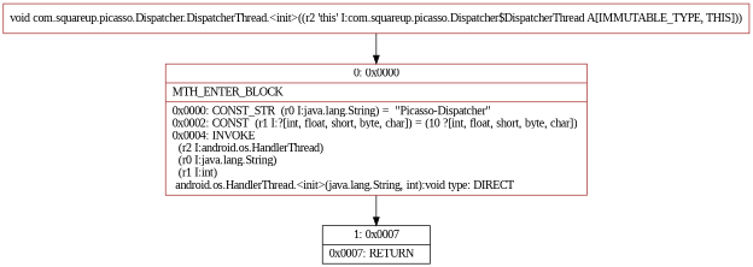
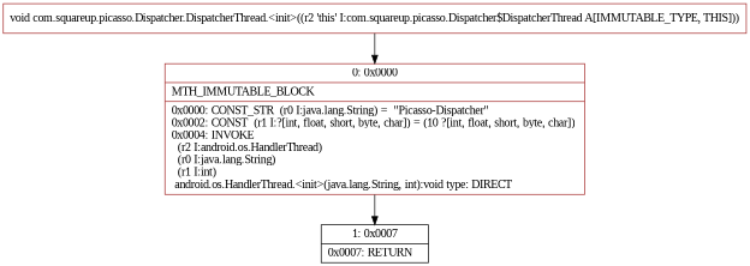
  digraph {
    fontname="Liberation Serif"
    node [shape=record color=brown fontname="Liberation Serif"]
    edge [fontname="Liberation Serif"]
-   n1 [label="{0\:\ 0x0000|MTH_ENTER_BLOCK\l|0x0000: CONST_STR  (r0 I:java.lang.String) =  \"Picasso\-Dispatcher\" \l0x0002: CONST  (r1 I:?[int, float, short, byte, char]) = (10 ?[int, float, short, byte, char]) \l0x0004: INVOKE  \l  (r2 I:android.os.HandlerThread)\l  (r0 I:java.lang.String)\l  (r1 I:int)\l android.os.HandlerThread.\<init\>(java.lang.String, int):void type: DIRECT \l}"]
+   n1 [label="{0\:\ 0x0000|MTH_IMMUTABLE_BLOCK\l|0x0000: CONST_STR  (r0 I:java.lang.String) =  \"Picasso\-Dispatcher\" \l0x0002: CONST  (r1 I:?[int, float, short, byte, char]) = (10 ?[int, float, short, byte, char]) \l0x0004: INVOKE  \l  (r2 I:android.os.HandlerThread)\l  (r0 I:java.lang.String)\l  (r1 I:int)\l android.os.HandlerThread.\<init\>(java.lang.String, int):void type: DIRECT \l}"]
    n2 [label="{1\:\ 0x0007|0x0007: RETURN   \l}" color=black]
    n3 [label="{void com.squareup.picasso.Dispatcher.DispatcherThread.\<init\>((r2 'this' I:com.squareup.picasso.Dispatcher$DispatcherThread A[IMMUTABLE_TYPE, THIS])) }"]
    n1 -> n2
    n3 -> n1
  }
